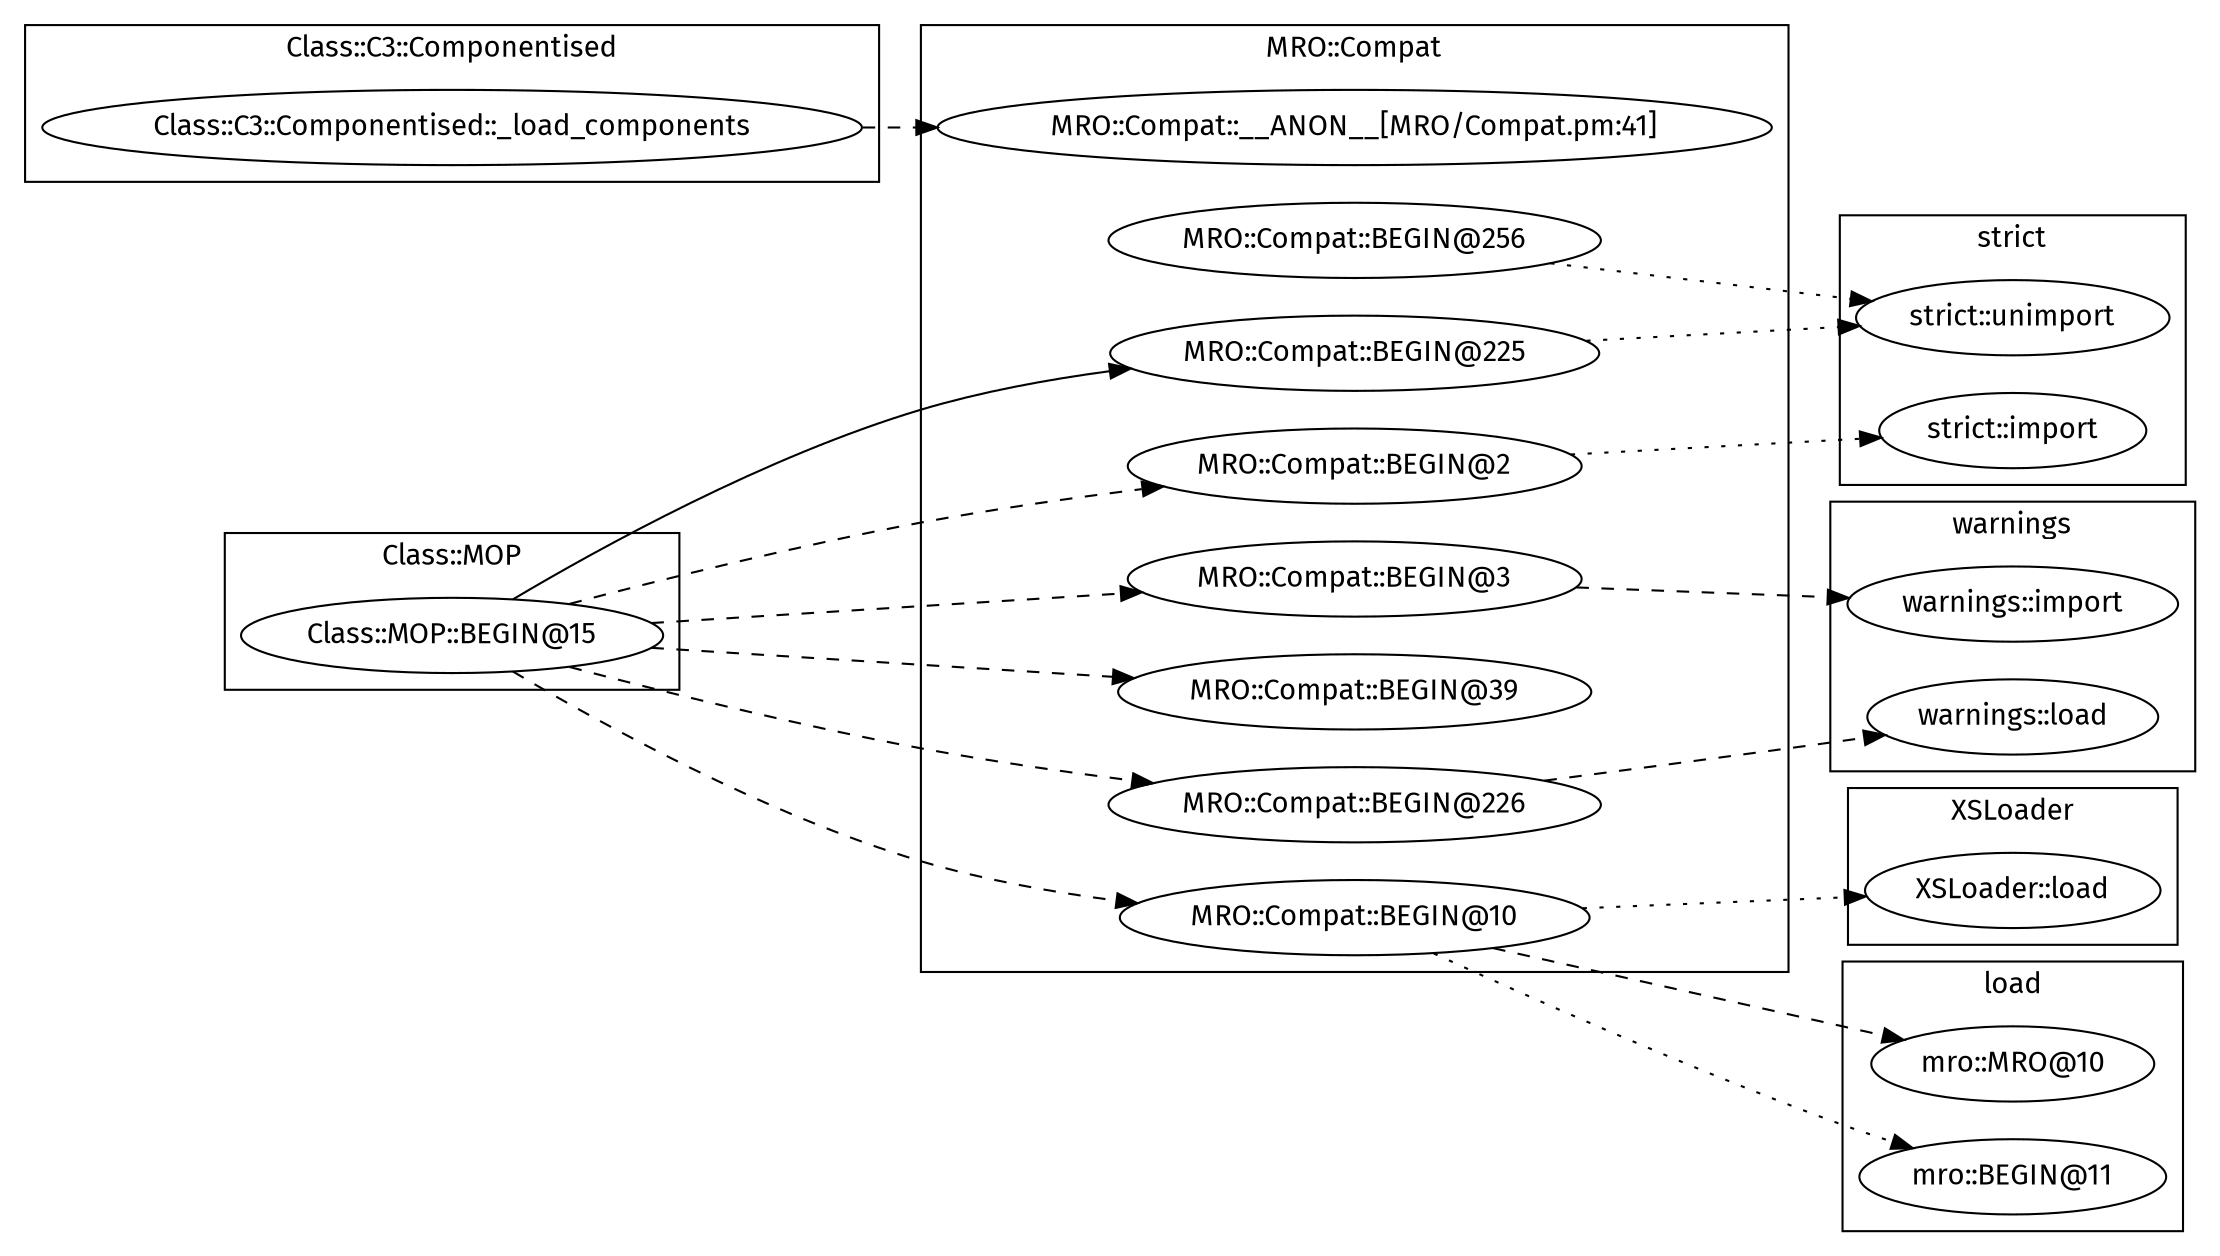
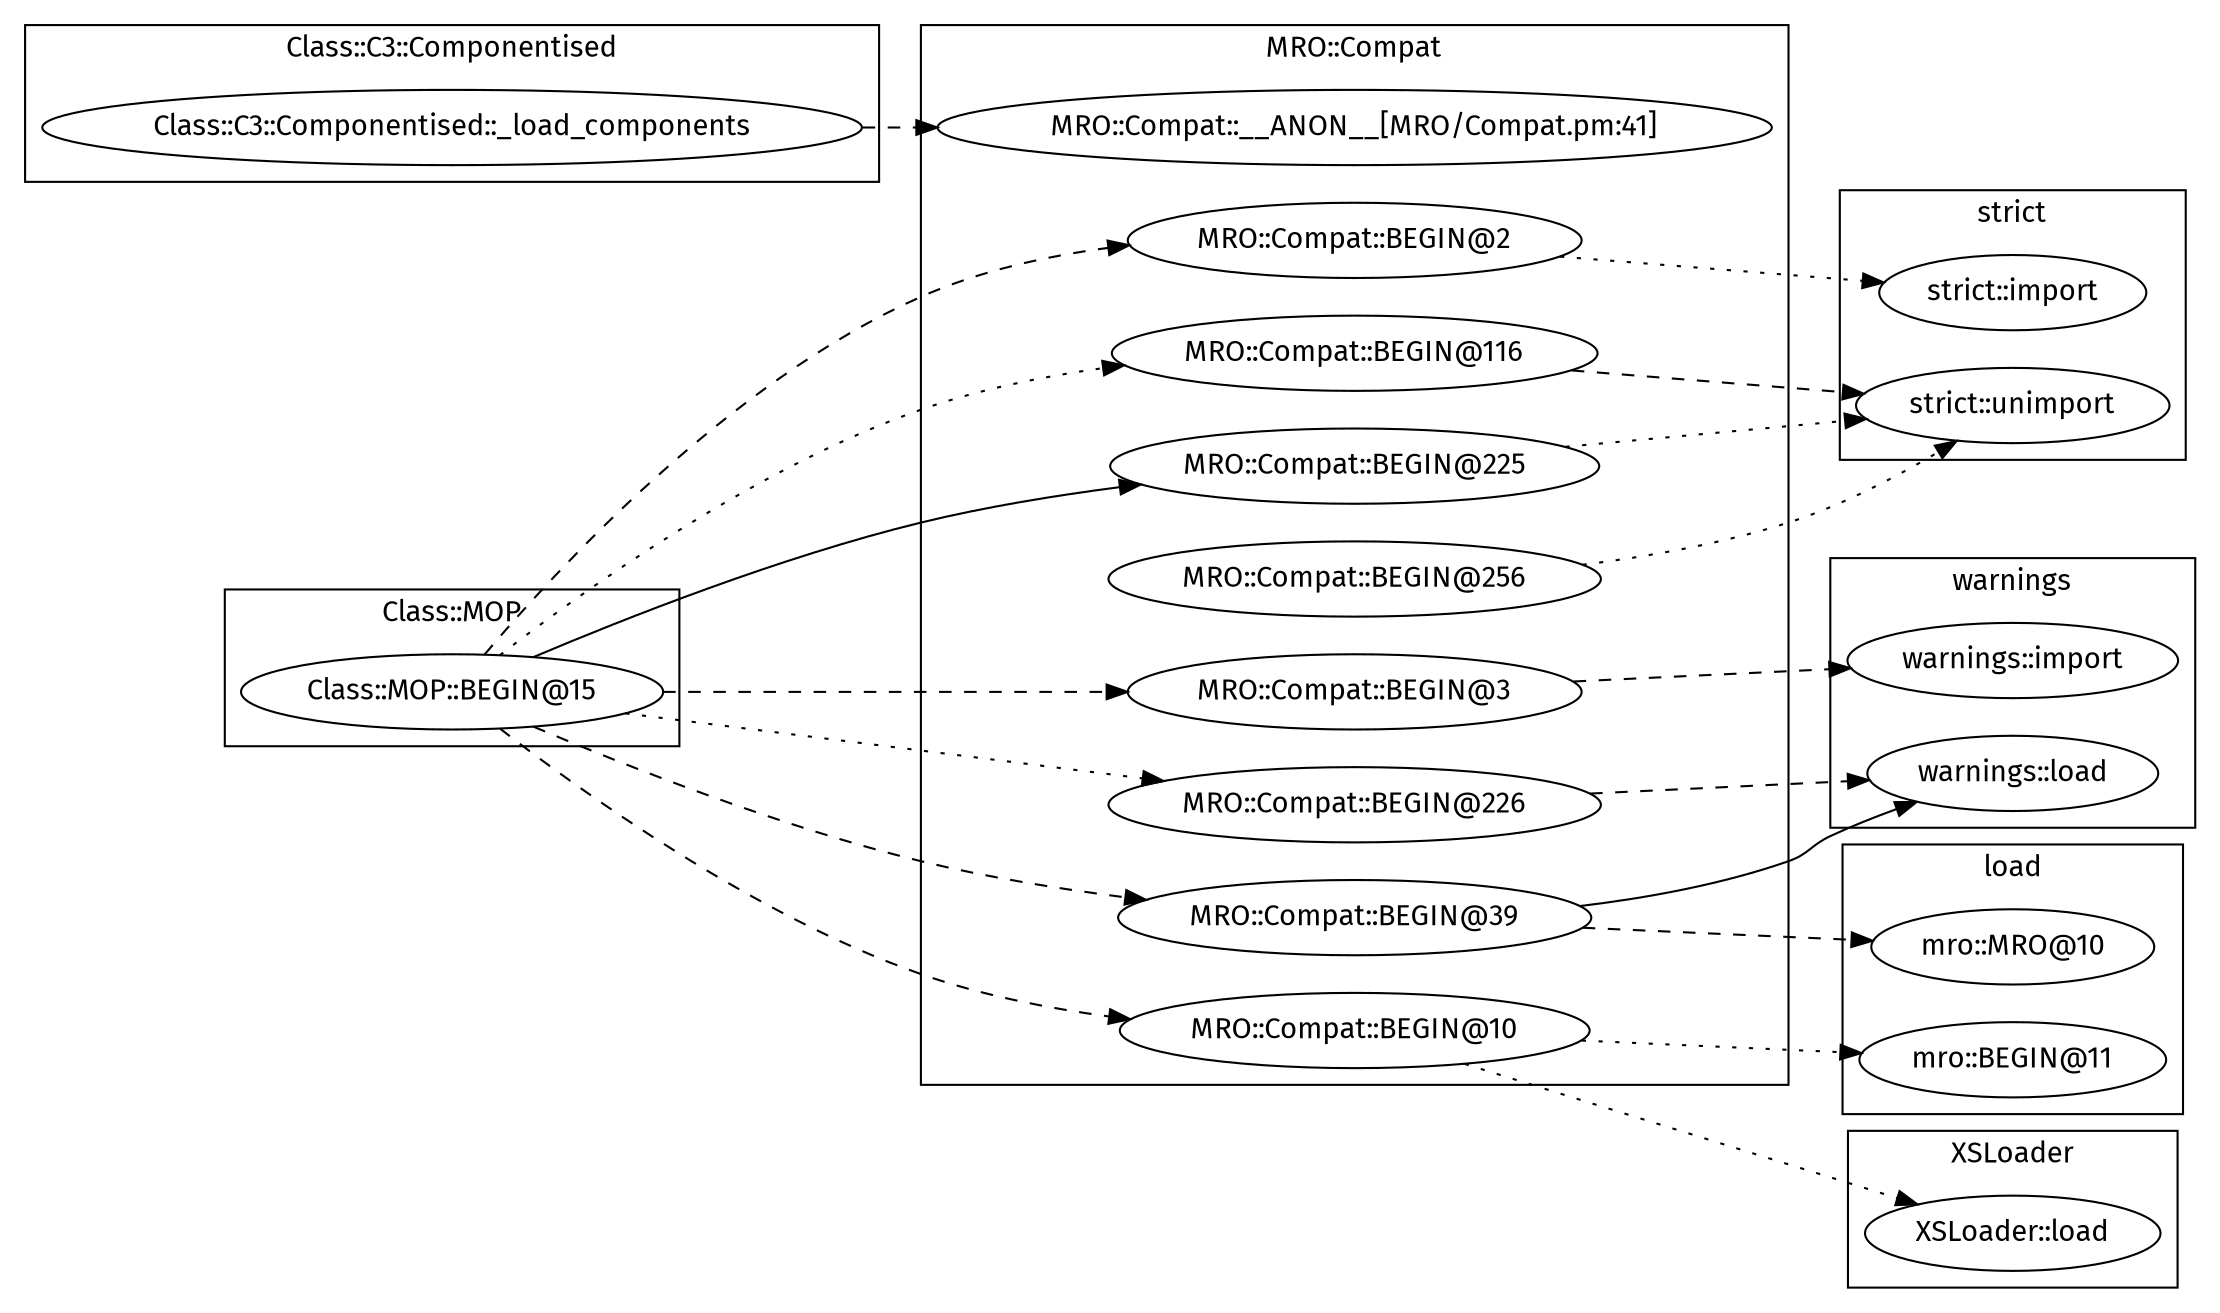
  digraph {
    fontname="Fira Sans"
    rankdir=LR
    node [fontname="Fira Sans"]
    edge [fontname="Fira Sans" style=dashed]
    "MRO::Compat::BEGIN@2"
    "MRO::Compat::BEGIN@225"
+   "MRO::Compat::BEGIN@116"
    "MRO::Compat::BEGIN@39"
    "MRO::Compat::BEGIN@256"
    "MRO::Compat::BEGIN@3"
    "MRO::Compat::BEGIN@10"
    "MRO::Compat::BEGIN@226"
    "MRO::Compat::__ANON__[MRO/Compat.pm:41]"
    n10 [label="warnings::load"]
    "warnings::import"
    "XSLoader::load"
    n13 [label="mro::MRO@10"]
    "mro::BEGIN@11"
    "Class::C3::Componentised::_load_components"
    "strict::unimport"
    "strict::import"
    "Class::MOP::BEGIN@15"
    subgraph cluster_1 {
      label="MRO::Compat"
      "MRO::Compat::BEGIN@2"
      "MRO::Compat::BEGIN@225"
+     "MRO::Compat::BEGIN@116"
      "MRO::Compat::BEGIN@39"
      "MRO::Compat::BEGIN@256"
      "MRO::Compat::BEGIN@3"
      "MRO::Compat::BEGIN@10"
      "MRO::Compat::BEGIN@226"
      "MRO::Compat::__ANON__[MRO/Compat.pm:41]"
    }
    subgraph cluster_2 {
      label=warnings
      n10
      "warnings::import"
    }
    subgraph cluster_3 {
      label=XSLoader
      "XSLoader::load"
    }
    subgraph cluster_4 {
      label=load
      n13
      "mro::BEGIN@11"
    }
    subgraph cluster_5 {
      label="Class::C3::Componentised"
      "Class::C3::Componentised::_load_components"
    }
    subgraph cluster_6 {
      label="strict"
      "strict::unimport"
      "strict::import"
    }
    subgraph cluster_7 {
      label="Class::MOP"
      "Class::MOP::BEGIN@15"
    }
    "MRO::Compat::BEGIN@2" -> "strict::import" [style=dotted]
    "MRO::Compat::BEGIN@225" -> "strict::unimport" [style=dotted]
+   "MRO::Compat::BEGIN@116" -> "strict::unimport"
+   "MRO::Compat::BEGIN@39" -> n10 [style=solid]
    "MRO::Compat::BEGIN@256" -> "strict::unimport" [style=dotted]
    "MRO::Compat::BEGIN@3" -> "warnings::import"
    "MRO::Compat::BEGIN@10" -> "XSLoader::load" [style=dotted]
-   "MRO::Compat::BEGIN@10" -> n13
+   "MRO::Compat::BEGIN@39" -> n13
    "MRO::Compat::BEGIN@10" -> "mro::BEGIN@11" [style=dotted]
    "MRO::Compat::BEGIN@226" -> n10
    "Class::C3::Componentised::_load_components" -> "MRO::Compat::__ANON__[MRO/Compat.pm:41]"
    "Class::MOP::BEGIN@15" -> "MRO::Compat::BEGIN@2"
    "Class::MOP::BEGIN@15" -> "MRO::Compat::BEGIN@225" [style=solid]
+   "Class::MOP::BEGIN@15" -> "MRO::Compat::BEGIN@116" [style=dotted]
    "Class::MOP::BEGIN@15" -> "MRO::Compat::BEGIN@39"
    "Class::MOP::BEGIN@15" -> "MRO::Compat::BEGIN@3"
    "Class::MOP::BEGIN@15" -> "MRO::Compat::BEGIN@10"
-   "Class::MOP::BEGIN@15" -> "MRO::Compat::BEGIN@226"
+   "Class::MOP::BEGIN@15" -> "MRO::Compat::BEGIN@226" [style=dotted]
  }
